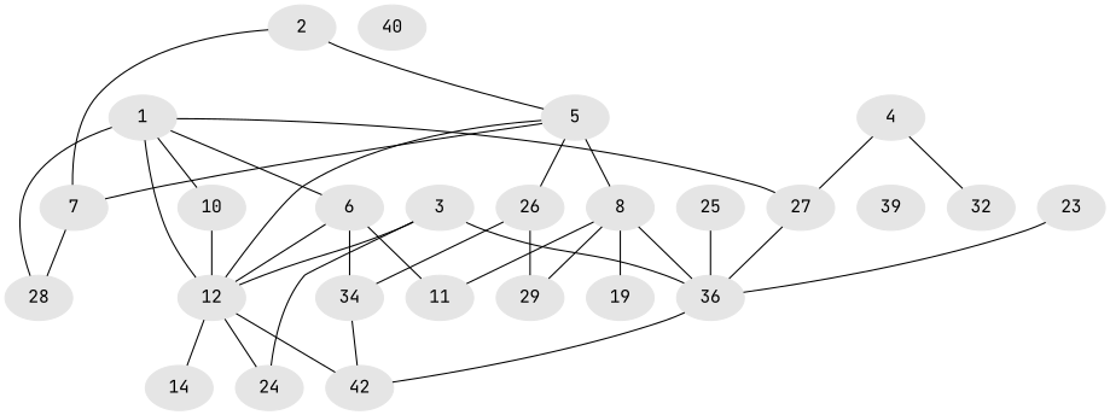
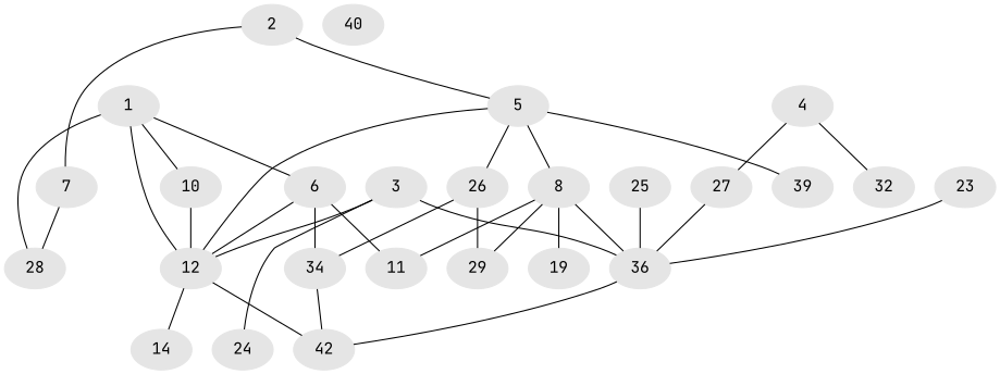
  graph {
    fontname="JetBrains Mono"
    node [color=gray90 fontname="JetBrains Mono" style=filled]
    edge [fontname="JetBrains Mono"]
    1 [super="+21+9+35"]
    6 [super="+30"]
    10
    12 [super="+43+33+13"]
    27
    28 [super="+38"]
    11
    34
    n9 [label=24]
    14
    42
    36 [super="+49"]
    5 [super="+20+17+16"]
    7 [super="+52"]
    8 [super="+15"]
    26
    2
    3
    4 [super="+48"]
    32
    19
    29
    23
    25 [super="+41"]
    39
    40
    1 -- 6
    1 -- 10
    1 -- 12 [weight=3]
-   1 -- 27
    1 -- 28
    6 -- 12
    6 -- 11
    6 -- 34
    10 -- 12
-   12 -- n9
    12 -- 14
    12 -- 42
    27 -- 36
    34 -- 42
    36 -- 42
    5 -- 12
-   5 -- 7
+   5 -- 39
    5 -- 8 [weight=3]
    5 -- 26
    7 -- 28
    8 -- 11
    8 -- 36
    8 -- 19
    8 -- 29
    26 -- 34
    26 -- 29
    2 -- 5
    2 -- 7
    3 -- 12
    3 -- n9
    3 -- 36
    4 -- 27
    4 -- 32
    23 -- 36
    25 -- 36
  }
